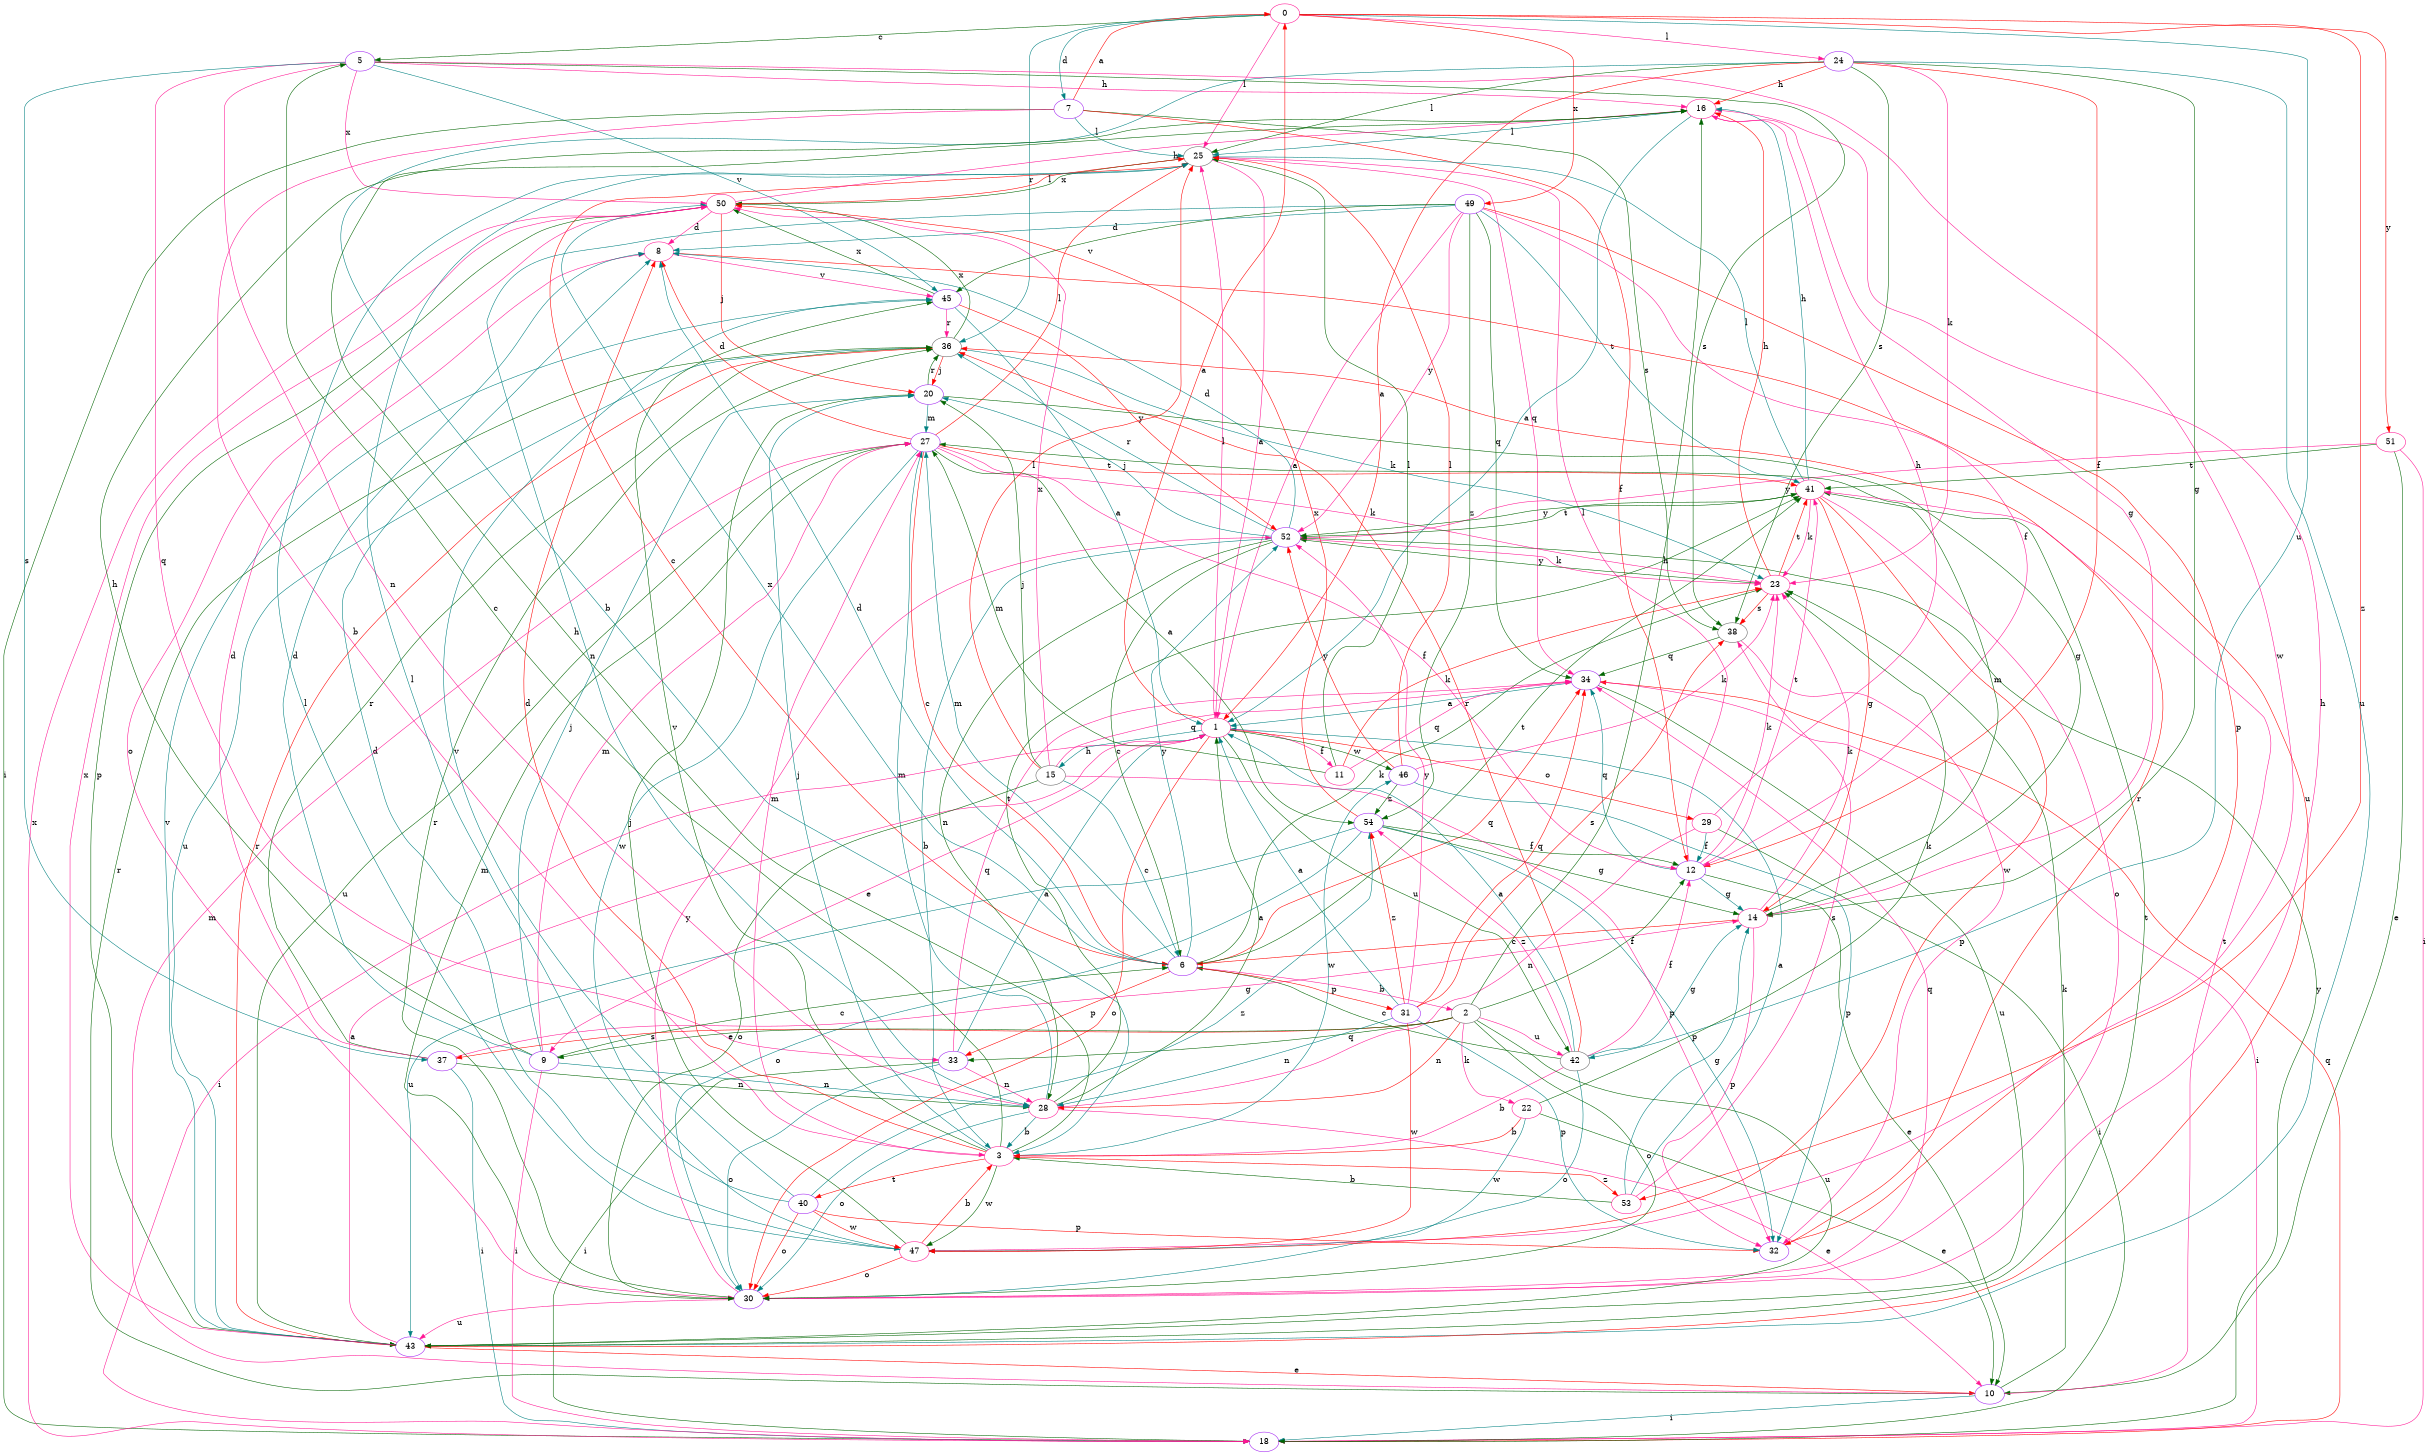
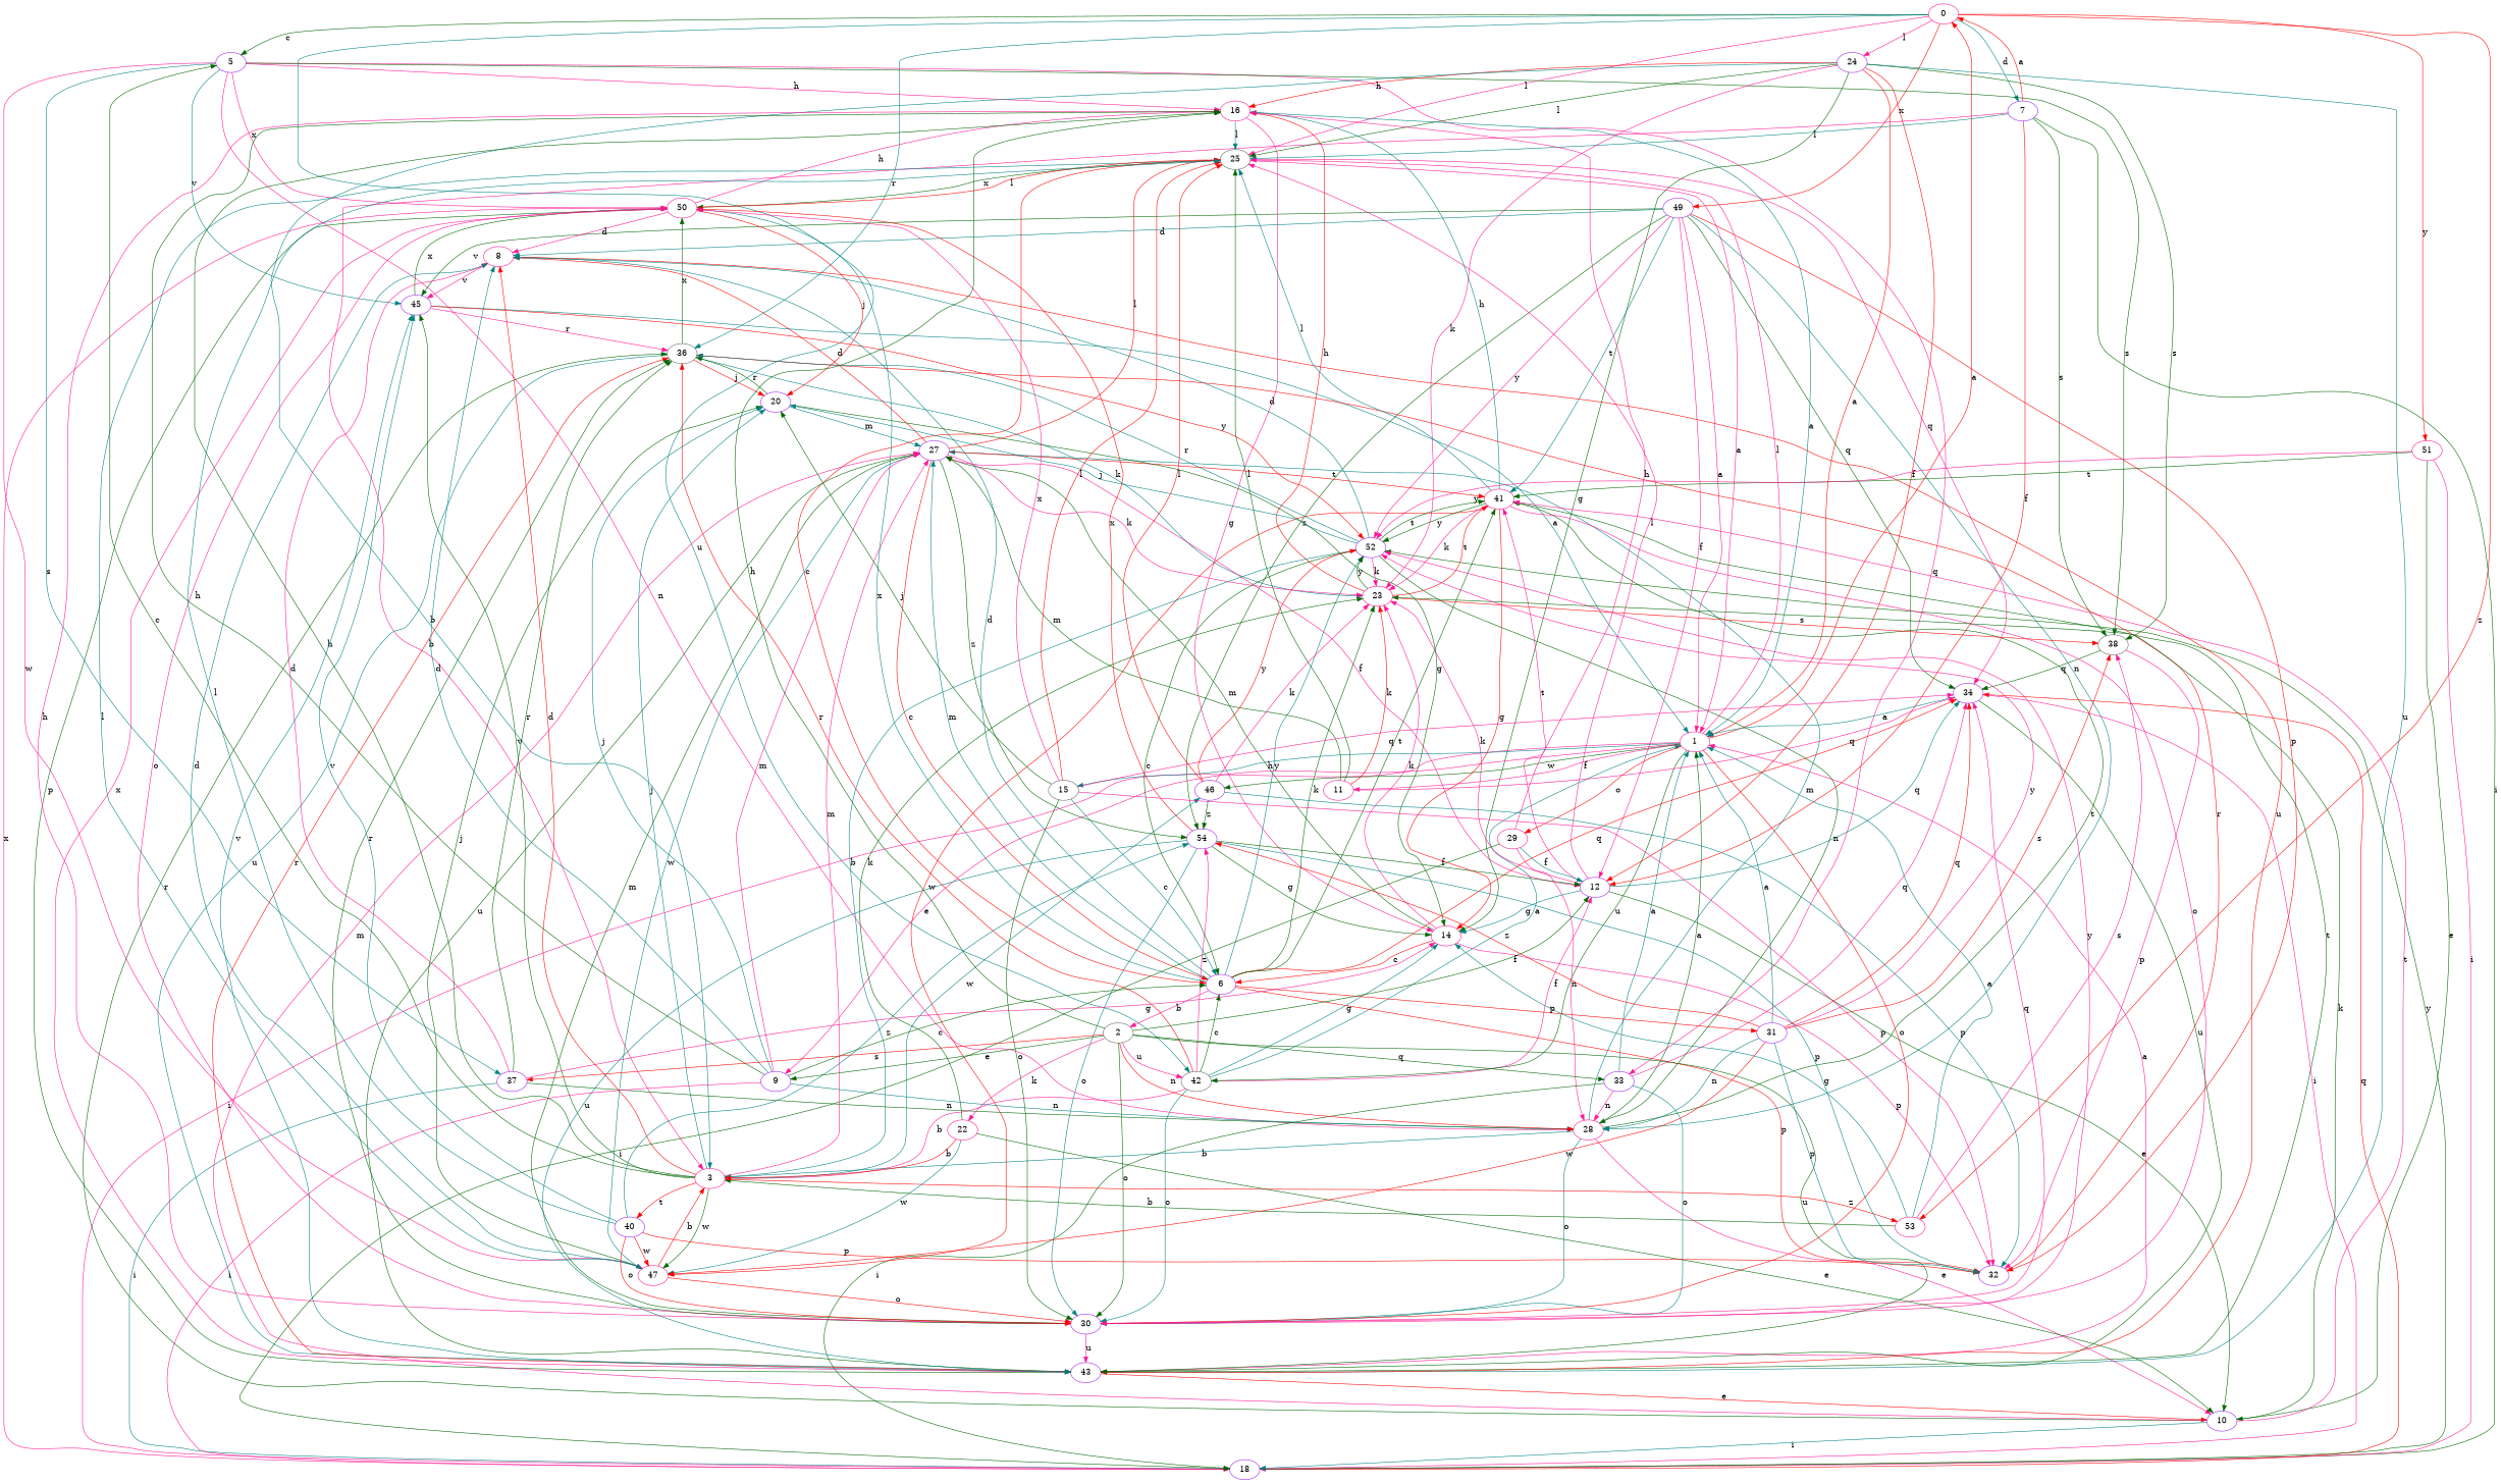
  strict digraph {
    node [color=purple]
    edge [color=deeppink]
    0 [color=deeppink]
    5
    7
    24
    25 [color=gray40]
    36 [color=gray40]
    42 [color=gray40]
    49
    51 [color=deeppink]
    53 [color=deeppink]
    16 [color=deeppink]
    28 [color=deeppink]
    33
    37
    45
    47 [color=deeppink]
    38 [color=gray40]
    50 [color=deeppink]
    18
    12
    3 [color=deeppink]
    14 [color=deeppink]
    27
    6
    23 [color=deeppink]
    32
    1 [color=deeppink]
    43
    34
    20
    30
    54
    8 [color=deeppink]
    41 [color=deeppink]
    52
    10
    9
    11 [color=deeppink]
    15 [color=gray40]
    29 [color=deeppink]
    46
    2 [color=gray40]
    22 [color=deeppink]
    40
    31
    0 -> 5 [color=darkgreen label=c]
    0 -> 7 [color=teal label=d]
    0 -> 24 [label=l]
    0 -> 25 [label=l]
    0 -> 36 [color=teal label=r]
    0 -> 42 [color=teal label=u]
    0 -> 49 [color=red label=x]
    0 -> 51 [color=red label=y]
    0 -> 53 [color=red label=z]
    5 -> 16 [label=h]
    5 -> 28 [label=n]
    5 -> 33 [label=q]
    5 -> 37 [color=teal label=s]
    5 -> 45 [color=teal label=v]
    5 -> 47 [label=w]
    5 -> 38 [color=darkgreen label=s]
    5 -> 50 [label=x]
    7 -> 0 [color=red label=a]
    7 -> 25 [color=teal label=l]
    7 -> 38 [color=darkgreen label=s]
    7 -> 18 [color=darkgreen label=i]
    7 -> 12 [color=red label=f]
    7 -> 3 [label=b]
    24 -> 25 [color=darkgreen label=l]
    24 -> 16 [color=red label=h]
    24 -> 38 [color=darkgreen label=s]
    24 -> 12 [color=red label=f]
    24 -> 3 [color=teal label=b]
    24 -> 14 [color=darkgreen label=g]
    24 -> 23 [label=k]
    24 -> 1 [color=red label=a]
    24 -> 43 [color=teal label=u]
    25 -> 50 [color=darkgreen label=x]
    25 -> 6 [color=red label=c]
    25 -> 1 [label=a]
    25 -> 34 [label=q]
    36 -> 50 [color=darkgreen label=x]
    36 -> 23 [color=teal label=k]
    36 -> 43 [color=teal label=u]
    36 -> 20 [color=red label=j]
    42 -> 36 [color=red label=r]
    42 -> 12 [label=f]
    42 -> 3 [label=b]
    42 -> 14 [color=teal label=g]
    42 -> 6 [color=darkgreen label=c]
    42 -> 1 [color=teal label=a]
    42 -> 30 [color=teal label=o]
    42 -> 54 [label=z]
    49 -> 28 [color=teal label=n]
    49 -> 45 [color=darkgreen label=v]
    49 -> 12 [label=f]
    49 -> 32 [color=red label=p]
    49 -> 1 [label=a]
    49 -> 34 [color=darkgreen label=q]
    49 -> 54 [color=darkgreen label=z]
    49 -> 8 [color=teal label=d]
    49 -> 41 [color=teal label=t]
    49 -> 52 [label=y]
    51 -> 18 [label=i]
    51 -> 41 [color=darkgreen label=t]
    51 -> 52 [label=y]
    51 -> 10 [color=darkgreen label=e]
    53 -> 38 [label=s]
    53 -> 3 [color=darkgreen label=b]
    53 -> 14 [color=teal label=g]
    53 -> 1 [color=teal label=a]
    16 -> 25 [color=teal label=l]
    16 -> 14 [label=g]
    16 -> 1 [color=teal label=a]
    28 -> 3 [color=teal label=b]
    28 -> 27 [color=teal label=m]
    28 -> 1 [color=darkgreen label=a]
    28 -> 30 [color=teal label=o]
    28 -> 41 [color=darkgreen label=t]
    28 -> 10 [label=e]
    33 -> 28 [label=n]
    33 -> 18 [color=darkgreen label=i]
    33 -> 1 [color=teal label=a]
    33 -> 34 [label=q]
    33 -> 30 [color=teal label=o]
    37 -> 36 [color=darkgreen label=r]
    37 -> 28 [color=darkgreen label=n]
    37 -> 18 [color=teal label=i]
    37 -> 14 [label=g]
    37 -> 8 [label=d]
    45 -> 36 [label=r]
    45 -> 50 [color=darkgreen label=x]
    45 -> 1 [color=teal label=a]
    45 -> 52 [color=red label=y]
    47 -> 25 [color=teal label=l]
    47 -> 3 [color=red label=b]
    47 -> 20 [color=darkgreen label=j]
    47 -> 30 [color=red label=o]
    47 -> 8 [color=teal label=d]
    38 -> 32 [label=p]
    38 -> 34 [color=darkgreen label=q]
    50 -> 25 [color=red label=l]
    50 -> 16 [label=h]
    50 -> 43 [color=darkgreen label=p]
    50 -> 20 [color=red label=j]
    50 -> 30 [label=o]
    50 -> 8 [label=d]
    18 -> 50 [label=x]
    18 -> 34 [color=red label=q]
    18 -> 52 [color=darkgreen label=y]
    12 -> 25 [label=l]
    12 -> 14 [color=teal label=g]
    12 -> 23 [label=k]
    12 -> 34 [color=teal label=q]
    12 -> 41 [label=t]
    12 -> 10 [color=darkgreen label=e]
    3 -> 5 [color=darkgreen label=c]
    3 -> 53 [color=red label=z]
    3 -> 16 [color=darkgreen label=h]
    3 -> 45 [color=darkgreen label=v]
    3 -> 47 [color=darkgreen label=w]
    3 -> 27 [label=m]
    3 -> 20 [color=teal label=j]
    3 -> 8 [color=red label=d]
    3 -> 46 [color=teal label=w]
    3 -> 40 [color=red label=t]
    14 -> 27 [color=darkgreen label=m]
    14 -> 6 [color=red label=c]
    14 -> 23 [label=k]
    14 -> 32 [label=p]
    27 -> 25 [color=red label=l]
    27 -> 47 [color=teal label=w]
    27 -> 12 [label=f]
    27 -> 6 [color=red label=c]
    27 -> 23 [label=k]
    27 -> 43 [color=darkgreen label=u]
-   27 -> 54 [color=darkgreen label=a]
+   27 -> 54 [color=darkgreen label=z]
    27 -> 8 [color=red label=d]
    27 -> 41 [color=red label=t]
    6 -> 50 [color=teal label=x]
    6 -> 27 [color=teal label=m]
    6 -> 23 [color=darkgreen label=k]
-   6 -> 33 [color=red label=p]
+   6 -> 32 [color=red label=p]
    6 -> 34 [color=red label=q]
    6 -> 8 [color=teal label=d]
    6 -> 41 [color=darkgreen label=t]
    6 -> 52 [color=teal label=y]
    6 -> 2 [label=b]
    6 -> 31 [color=red label=p]
    23 -> 16 [color=red label=h]
    23 -> 38 [color=red label=s]
    23 -> 41 [color=red label=t]
    23 -> 52 [color=darkgreen label=y]
    32 -> 36 [color=red label=r]
    1 -> 0 [color=red label=a]
    1 -> 25 [label=l]
    1 -> 42 [color=darkgreen label=u]
    1 -> 18 [label=i]
    1 -> 30 [color=red label=o]
    1 -> 9 [label=e]
    1 -> 11 [label=f]
    1 -> 15 [color=teal label=h]
    1 -> 29 [color=red label=o]
    1 -> 46 [color=darkgreen label=w]
    43 -> 36 [color=red label=r]
    43 -> 45 [color=teal label=v]
    43 -> 50 [label=x]
    43 -> 1 [label=a]
    43 -> 41 [color=darkgreen label=t]
    43 -> 10 [color=red label=e]
    34 -> 18 [label=i]
    34 -> 1 [color=teal label=a]
    34 -> 43 [color=darkgreen label=u]
    20 -> 36 [color=darkgreen label=r]
    20 -> 14 [color=darkgreen label=g]
    20 -> 27 [color=teal label=m]
    30 -> 36 [color=darkgreen label=r]
    30 -> 16 [label=h]
    30 -> 27 [color=darkgreen label=m]
    30 -> 43 [label=u]
    30 -> 34 [label=q]
    30 -> 52 [label=y]
    54 -> 50 [color=red label=x]
    54 -> 12 [color=darkgreen label=f]
    54 -> 14 [color=darkgreen label=g]
    54 -> 32 [color=teal label=p]
    54 -> 43 [color=teal label=u]
    54 -> 30 [color=teal label=o]
    8 -> 45 [label=v]
    8 -> 43 [color=red label=u]
    41 -> 25 [color=teal label=l]
    41 -> 16 [color=teal label=h]
    41 -> 47 [color=red label=w]
    41 -> 14 [color=red label=g]
    41 -> 23 [label=k]
    41 -> 30 [label=o]
    41 -> 52 [color=darkgreen label=y]
    52 -> 36 [color=teal label=r]
    52 -> 28 [color=darkgreen label=n]
    52 -> 3 [color=teal label=b]
    52 -> 6 [color=darkgreen label=c]
    52 -> 23 [label=k]
    52 -> 20 [color=teal label=j]
    52 -> 8 [color=teal label=d]
    52 -> 41 [color=darkgreen label=t]
    10 -> 36 [color=darkgreen label=r]
    10 -> 18 [color=teal label=i]
    10 -> 27 [label=m]
    10 -> 23 [color=darkgreen label=k]
    10 -> 41 [label=t]
    9 -> 16 [color=darkgreen label=h]
    9 -> 28 [color=teal label=n]
    9 -> 18 [label=i]
    9 -> 27 [label=m]
    9 -> 6 [color=darkgreen label=c]
    9 -> 20 [color=teal label=j]
    9 -> 8 [color=teal label=d]
    11 -> 25 [color=darkgreen label=l]
    11 -> 27 [color=darkgreen label=m]
    11 -> 23 [color=red label=k]
    11 -> 34 [label=q]
    15 -> 25 [color=red label=l]
    15 -> 50 [label=x]
    15 -> 6 [color=teal label=c]
    15 -> 32 [label=p]
    15 -> 34 [label=q]
    15 -> 20 [color=darkgreen label=j]
    15 -> 30 [color=darkgreen label=o]
    29 -> 16 [label=h]
    29 -> 28 [label=n]
    29 -> 18 [color=darkgreen label=i]
    29 -> 12 [color=teal label=f]
    46 -> 25 [color=red label=l]
    46 -> 23 [label=k]
    46 -> 32 [color=teal label=p]
    46 -> 54 [color=darkgreen label=z]
    46 -> 52 [color=red label=y]
    2 -> 42 [label=u]
    2 -> 16 [color=darkgreen label=h]
    2 -> 28 [color=red label=n]
    2 -> 33 [color=darkgreen label=q]
    2 -> 37 [color=red label=s]
    2 -> 12 [color=darkgreen label=f]
    2 -> 43 [color=darkgreen label=u]
    2 -> 30 [color=darkgreen label=o]
    2 -> 9 [color=darkgreen label=e]
    2 -> 22 [label=k]
    22 -> 47 [color=teal label=w]
    22 -> 3 [color=red label=b]
    22 -> 23 [color=darkgreen label=k]
    22 -> 10 [color=darkgreen label=e]
    40 -> 25 [color=teal label=l]
    40 -> 45 [color=teal label=v]
    40 -> 47 [color=red label=w]
    40 -> 32 [color=red label=p]
    40 -> 30 [color=red label=o]
    40 -> 54 [color=teal label=z]
    31 -> 28 [color=teal label=n]
    31 -> 47 [color=red label=w]
    31 -> 38 [color=red label=s]
    31 -> 32 [color=teal label=p]
    31 -> 1 [color=teal label=a]
    31 -> 34 [color=red label=q]
    31 -> 54 [color=red label=z]
    31 -> 52 [label=y]
  }
